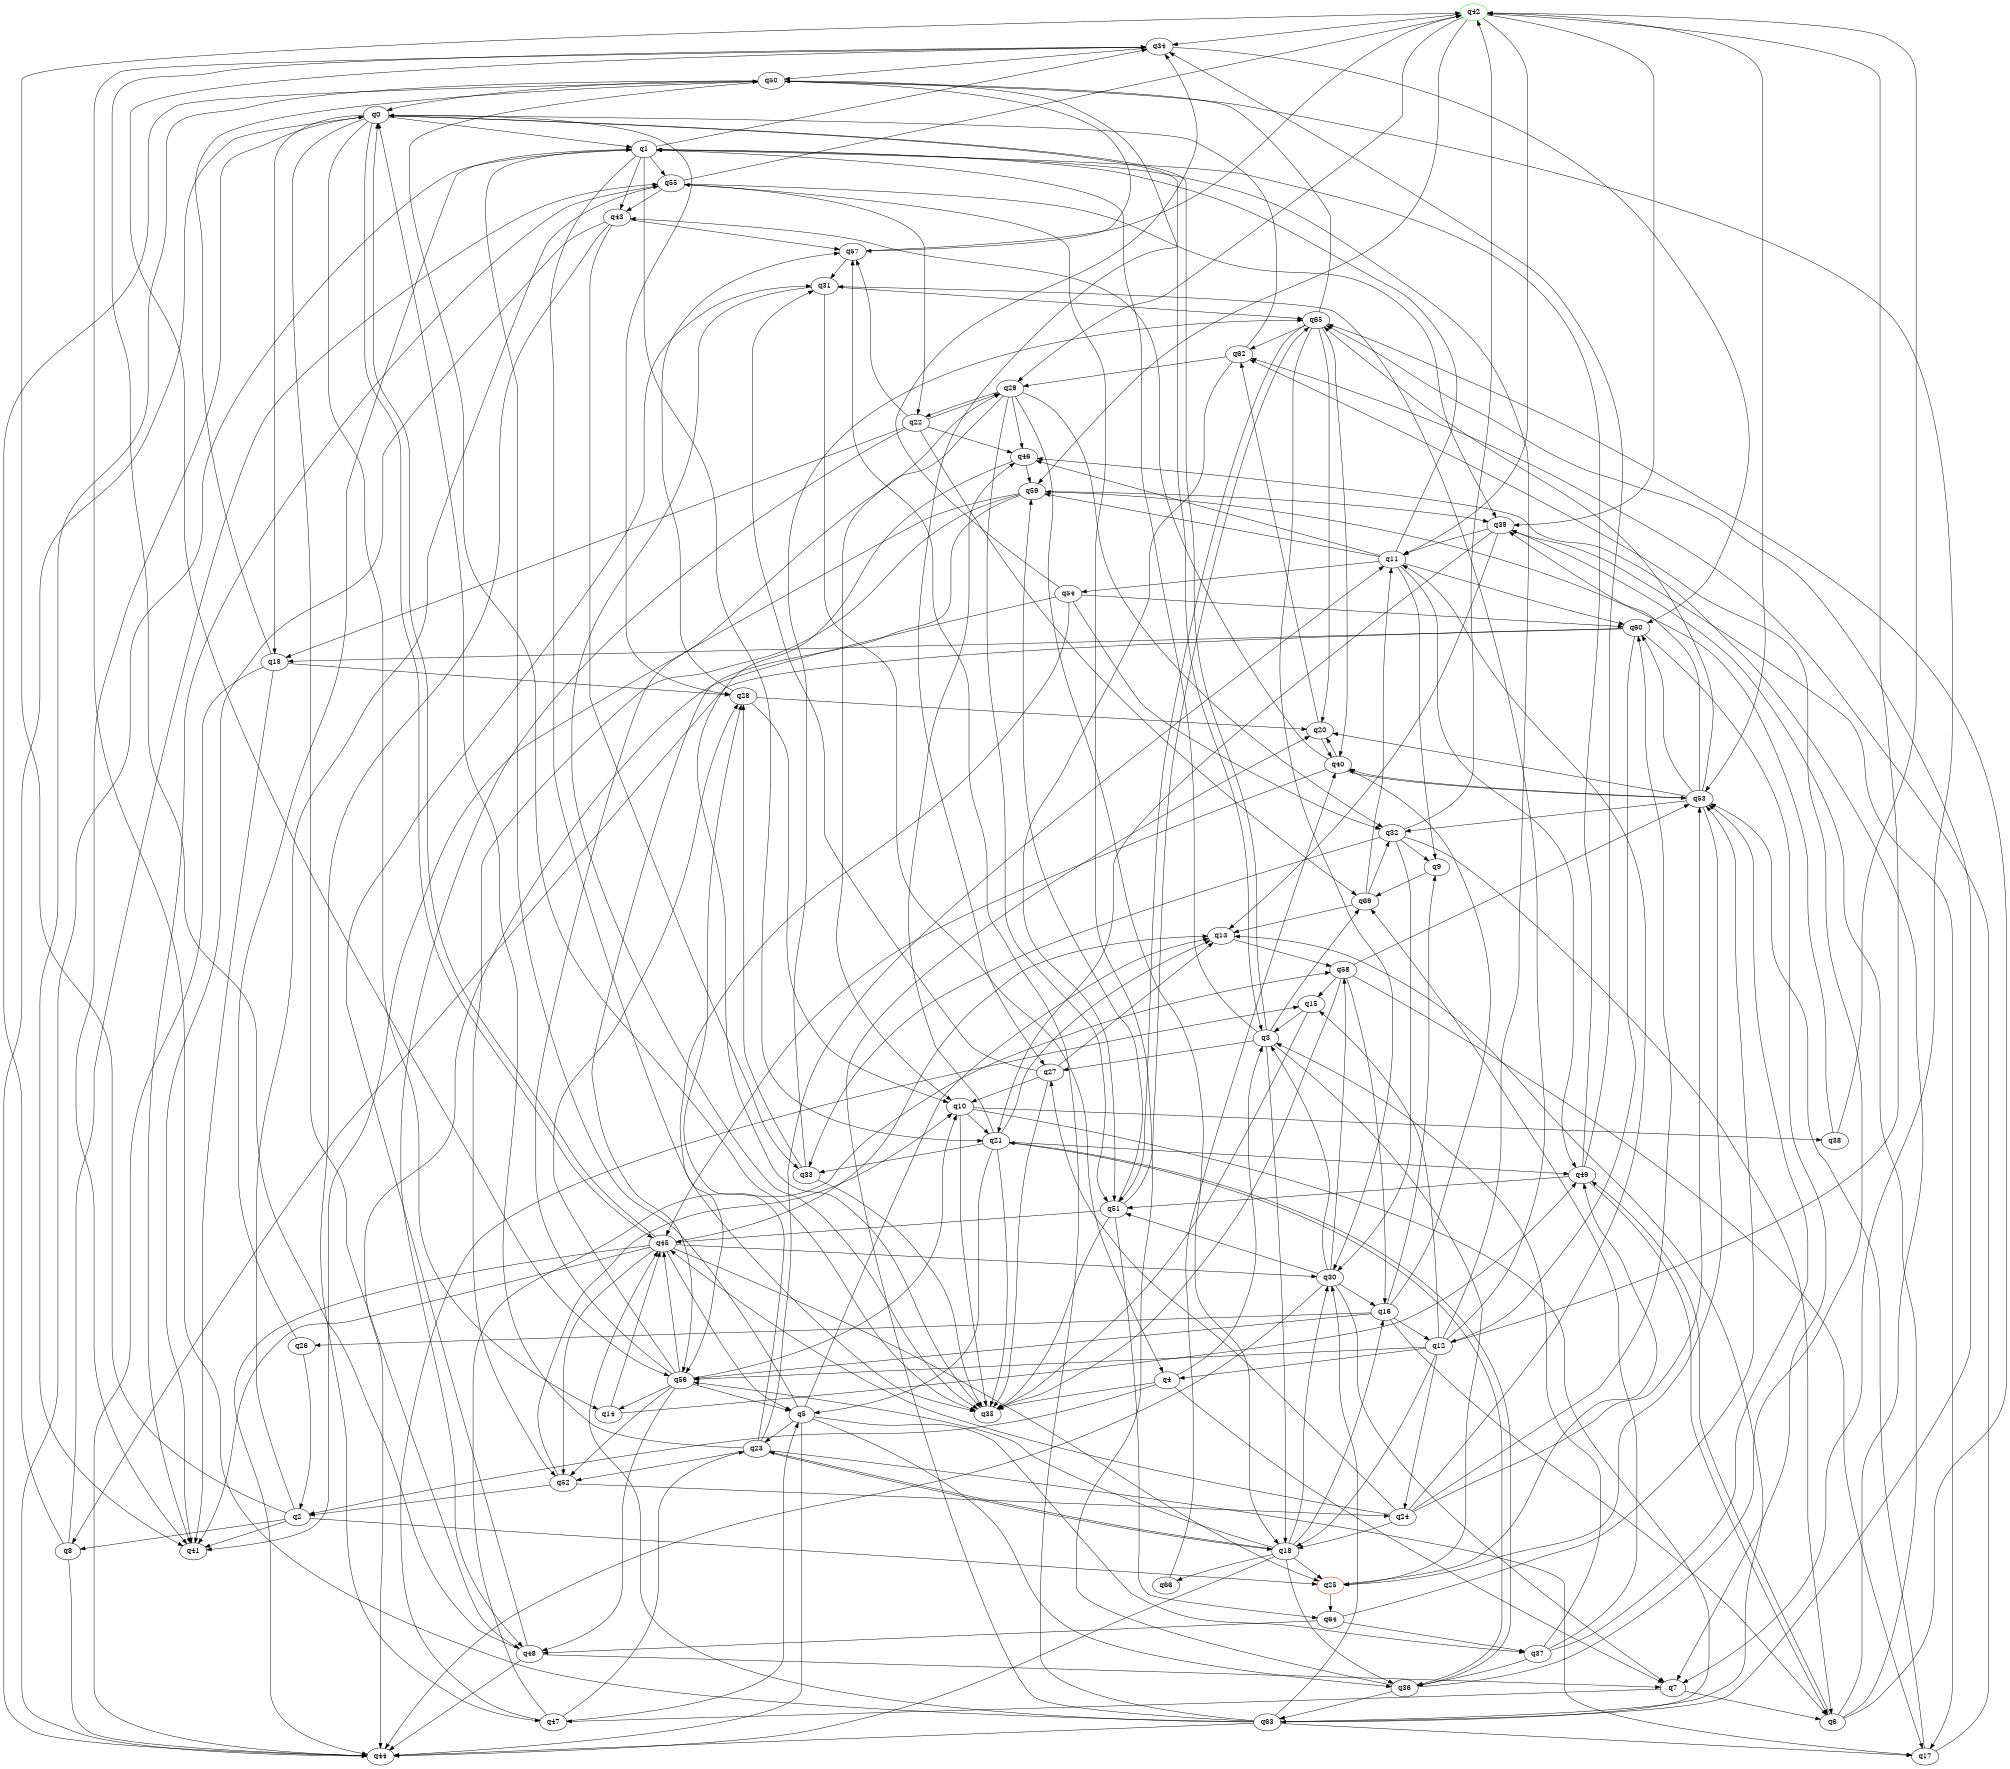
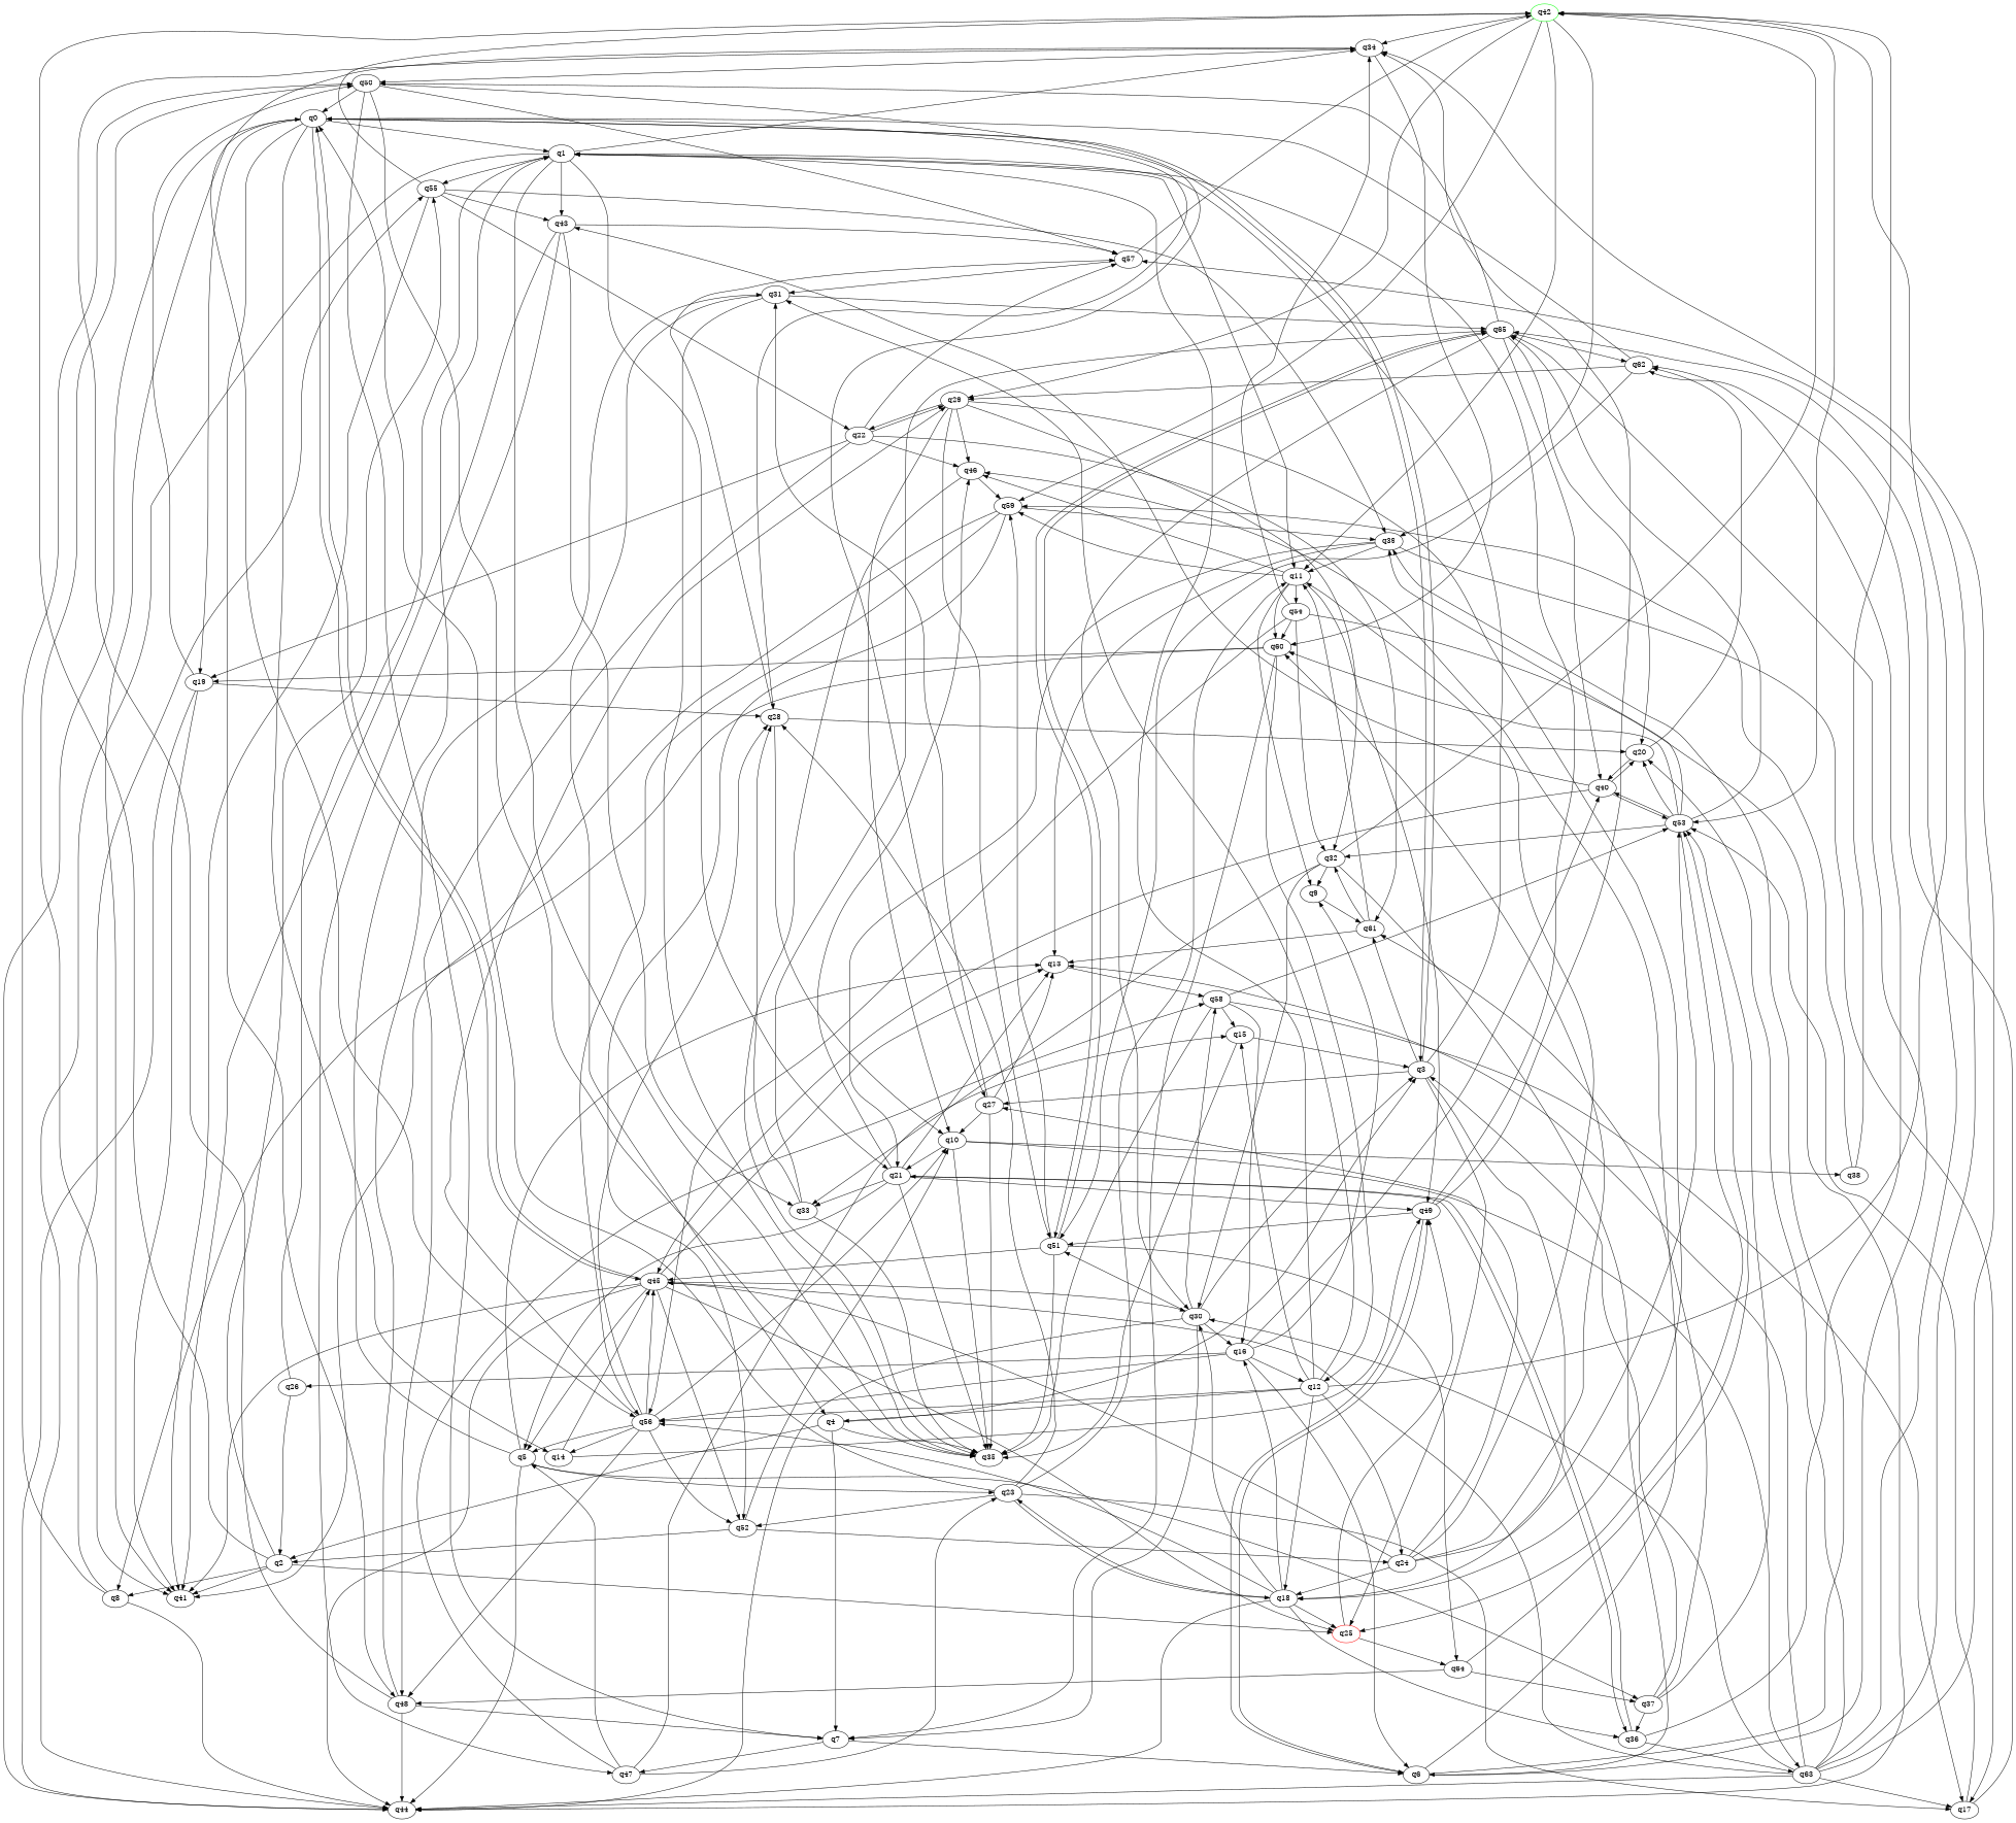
  digraph {
    q42 [color=green initial=1]
    q34
    q39
    q11
    q59
    q53
    q29
    q50
    q60
    q56
    q21
    q13
    q17
    q49
    q1
    q46
    q9
    q54
    q41
    q52
    q25 [color=red final=1]
    q20
    q32
    q65
    q40
    q18
    q10
    q22
    q51
    q64
    q6
    q48
    q37
    q0
    q3
    q14
    q19
    q28
    q45
    q35
    q43
    q44
    q55
    q27
-   q61 [label=q69]
+   q61
    q57
    q5
    q30
    q7
    q31
    q36
    q33
    q47
    q23
    q16
-   q66
    q63
    q38
    q62
    q58
    q2
    q24
    q4
    q8
    q12
    q15
    q26
    q42 -> q34
    q42 -> q39
    q42 -> q11
    q42 -> q59
    q42 -> q53
    q42 -> q29
    q34 -> q50
    q34 -> q60
    q34 -> q56
    q39 -> q11
    q39 -> q21
    q39 -> q13
    q39 -> q17
    q11 -> q59
    q11 -> q60
    q11 -> q49
-   q11 -> q1
+   q1 -> q11
    q11 -> q46
    q11 -> q9
    q11 -> q54
    q59 -> q39
    q59 -> q56
    q59 -> q41
    q59 -> q52
    q53 -> q39
    q53 -> q60
    q53 -> q25
    q53 -> q20
    q53 -> q32
    q53 -> q65
    q53 -> q40
    q29 -> q46
    q29 -> q32
    q29 -> q18
    q29 -> q10
    q29 -> q22
    q29 -> q51
    q50 -> q41
    q50 -> q0
    q50 -> q35
    q50 -> q27
    q50 -> q57
    q50 -> q7
    q60 -> q19
    q60 -> q7
    q60 -> q8
    q60 -> q12
    q56 -> q29
    q56 -> q52
    q56 -> q10
    q56 -> q48
    q56 -> q14
    q56 -> q28
    q56 -> q45
    q56 -> q5
    q21 -> q13
    q21 -> q49
    q21 -> q46
    q21 -> q35
    q21 -> q5
    q21 -> q36
    q21 -> q33
    q13 -> q58
    q17 -> q53
    q17 -> q62
    q49 -> q34
    q49 -> q1
    q49 -> q51
    q49 -> q6
    q1 -> q34
    q1 -> q21
    q1 -> q35
    q1 -> q43
    q1 -> q44
    q1 -> q55
    q46 -> q59
    q46 -> q35
    q9 -> q61
    q54 -> q34
    q54 -> q60
    q54 -> q56
    q54 -> q32
    q54 -> q44
    q52 -> q10
    q52 -> q2
    q52 -> q24
    q25 -> q49
    q25 -> q64
    q20 -> q40
    q20 -> q62
    q32 -> q42
    q32 -> q9
    q32 -> q6
    q32 -> q30
    q32 -> q33
    q65 -> q50
    q65 -> q20
    q65 -> q40
    q65 -> q51
    q65 -> q30
    q65 -> q62
    q40 -> q53
    q40 -> q20
    q40 -> q45
    q40 -> q43
    q18 -> q56
    q18 -> q25
    q18 -> q44
    q18 -> q30
    q18 -> q36
    q18 -> q23
    q18 -> q16
-   q18 -> q66
    q10 -> q21
    q10 -> q35
    q10 -> q63
    q10 -> q38
    q22 -> q29
    q22 -> q46
    q22 -> q48
    q22 -> q19
    q22 -> q61
    q22 -> q57
    q51 -> q59
    q51 -> q65
    q51 -> q64
    q51 -> q45
    q51 -> q35
    q64 -> q53
    q64 -> q48
    q64 -> q37
    q6 -> q39
    q6 -> q49
    q6 -> q46
    q6 -> q65
    q48 -> q34
    q48 -> q44
    q48 -> q7
    q48 -> q31
    q37 -> q53
    q37 -> q3
    q37 -> q61
    q37 -> q36
    q0 -> q1
    q0 -> q41
    q0 -> q48
    q0 -> q3
    q0 -> q14
    q0 -> q19
    q0 -> q28
    q0 -> q45
    q3 -> q1
    q3 -> q25
    q3 -> q18
    q3 -> q0
    q3 -> q27
    q3 -> q61
    q14 -> q49
    q14 -> q45
    q19 -> q50
    q19 -> q41
    q19 -> q28
    q19 -> q44
    q28 -> q20
    q28 -> q10
    q28 -> q57
    q45 -> q13
    q45 -> q41
    q45 -> q52
    q45 -> q25
    q45 -> q0
    q45 -> q44
    q45 -> q5
    q45 -> q30
    q43 -> q41
    q43 -> q57
    q43 -> q33
    q43 -> q47
    q44 -> q0
    q55 -> q42
    q55 -> q39
    q55 -> q41
    q55 -> q22
    q55 -> q43
    q27 -> q13
    q27 -> q10
    q27 -> q35
    q27 -> q31
    q61 -> q11
    q61 -> q13
    q61 -> q32
    q57 -> q42
    q57 -> q31
    q5 -> q13
    q5 -> q1
    q5 -> q37
    q5 -> q44
-   q5 -> q36
    q5 -> q23
    q30 -> q51
    q30 -> q3
    q30 -> q44
    q30 -> q7
    q30 -> q16
    q30 -> q58
    q7 -> q6
    q7 -> q47
    q31 -> q65
    q31 -> q35
    q31 -> q4
    q36 -> q21
-   q36 -> q55
    q36 -> q63
    q36 -> q62
    q33 -> q65
    q33 -> q28
    q33 -> q35
    q47 -> q5
    q47 -> q23
    q47 -> q58
    q47 -> q15
    q23 -> q11
    q23 -> q17
    q23 -> q52
    q23 -> q18
    q23 -> q0
    q23 -> q28
    q16 -> q56
    q16 -> q9
    q16 -> q40
    q16 -> q6
    q16 -> q12
    q16 -> q26
-   q66 -> q40
    q63 -> q34
    q63 -> q13
    q63 -> q17
    q63 -> q20
    q63 -> q65
    q63 -> q45
    q63 -> q44
    q63 -> q57
    q63 -> q30
    q38 -> q42
    q38 -> q59
    q62 -> q29
    q62 -> q51
    q62 -> q0
    q58 -> q53
    q58 -> q17
    q58 -> q35
    q58 -> q16
    q58 -> q15
    q2 -> q42
    q2 -> q41
    q2 -> q25
    q2 -> q55
    q2 -> q8
    q24 -> q11
    q24 -> q53
    q24 -> q60
    q24 -> q18
    q24 -> q45
    q24 -> q27
    q4 -> q3
    q4 -> q35
    q4 -> q7
    q4 -> q2
    q8 -> q50
    q8 -> q44
    q8 -> q55
    q12 -> q42
    q12 -> q56
    q12 -> q1
    q12 -> q18
    q12 -> q31
    q12 -> q24
    q12 -> q4
    q12 -> q15
    q15 -> q3
    q15 -> q35
    q26 -> q1
    q26 -> q2
  }
